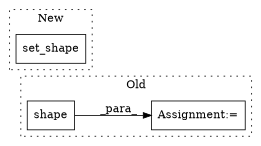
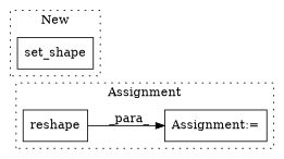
  digraph {
    rankdir=LR
    node [a=32 shape=box]
-   n1 [l="8,1" label=shape s="9403,9461"]
+   n1 [l="8,1" label=reshape s="9403,9461"]
    n2 [a=7 l=1 label="Assignment:=" s=9391]
    n3 [l="10,1" label=set_shape s="12072,12173"]
    subgraph cluster_1 {
-     label=Old
+     label=Assignment
      style=dotted
      n1
      n2
    }
    subgraph cluster_2 {
      label=New
      style=dotted
      n3
    }
    n1 -> n2 [label=_para_]
  }
